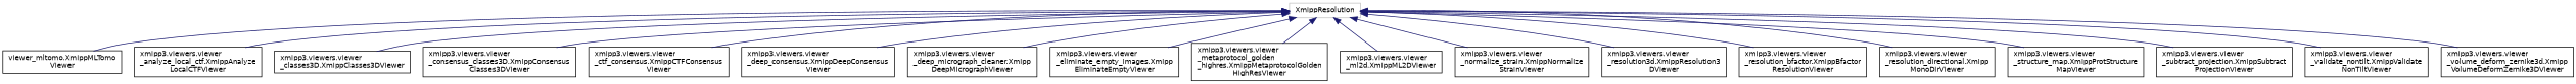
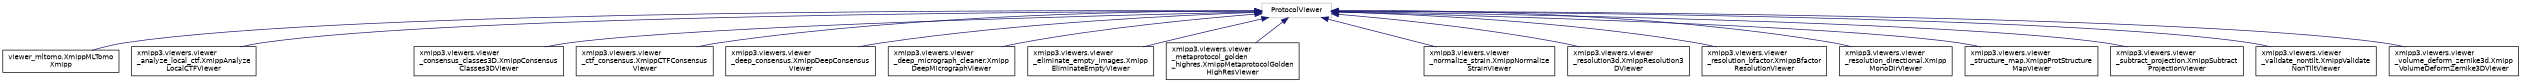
  digraph {
    rankdir=TB
    node [color=black fillcolor=white fontname=Helvetica fontsize=10 shape=record style=filled]
    edge [color=midnightblue dir=back fontname=Helvetica fontsize=10 labelfontname=Helvetica labelfontsize=10 style=solid]
-   n1 [color=grey75 height=0.2 label=XmippResolution width=0.4]
-   n2 [height=0.2 label="viewer_mltomo.XmippMLTomo\lViewer" width=0.4]
+   n1 [color=grey75 height=0.2 label=ProtocolViewer width=0.4]
+   n2 [height=0.2 label="viewer_mltomo.XmippMLTomo\lXmipp" width=0.4]
    n3 [height=0.2 label="xmipp3.viewers.viewer\l_analyze_local_ctf.XmippAnalyze\lLocalCTFViewer" width=0.4]
-   n4 [height=0.2 label="xmipp3.viewers.viewer\l_classes3D.XmippClasses3DViewer" width=0.4]
    n5 [height=0.2 label="xmipp3.viewers.viewer\l_consensus_classes3D.XmippConsensus\lClasses3DViewer" width=0.4]
    n6 [height=0.2 label="xmipp3.viewers.viewer\l_ctf_consensus.XmippCTFConsensus\lViewer" width=0.4]
    n7 [height=0.2 label="xmipp3.viewers.viewer\l_deep_consensus.XmippDeepConsensus\lViewer" width=0.4]
    n8 [height=0.2 label="xmipp3.viewers.viewer\l_deep_micrograph_cleaner.Xmipp\lDeepMicrographViewer" width=0.4]
    n9 [height=0.2 label="xmipp3.viewers.viewer\l_eliminate_empty_images.Xmipp\lEliminateEmptyViewer" width=0.4]
    n10 [height=0.2 label="xmipp3.viewers.viewer\l_metaprotocol_golden\l_highres.XmippMetaprotocolGolden\lHighResViewer" width=0.4]
-   n11 [height=0.2 label="xmipp3.viewers.viewer\l_ml2d.XmippML2DViewer" width=0.4]
    n12 [height=0.2 label="xmipp3.viewers.viewer\l_normalize_strain.XmippNormalize\lStrainViewer" width=0.4]
    n13 [height=0.2 label="xmipp3.viewers.viewer\l_resolution3d.XmippResolution3\lDViewer" width=0.4]
    n14 [height=0.2 label="xmipp3.viewers.viewer\l_resolution_bfactor.XmippBfactor\lResolutionViewer" width=0.4]
    n15 [height=0.2 label="xmipp3.viewers.viewer\l_resolution_directional.Xmipp\lMonoDirViewer" width=0.4]
    n16 [height=0.2 label="xmipp3.viewers.viewer\l_structure_map.XmippProtStructure\lMapViewer" width=0.4]
    n17 [height=0.2 label="xmipp3.viewers.viewer\l_subtract_projection.XmippSubtract\lProjectionViewer" width=0.4]
    n18 [height=0.2 label="xmipp3.viewers.viewer\l_validate_nontilt.XmippValidate\lNonTiltViewer" width=0.4]
    n19 [height=0.2 label="xmipp3.viewers.viewer\l_volume_deform_zernike3d.Xmipp\lVolumeDeformZernike3DViewer" width=0.4]
    n1 -> n2
    n1 -> n3
-   n1 -> n4
    n1 -> n5
    n1 -> n6
    n1 -> n7
    n1 -> n8
    n1 -> n9
    n1 -> n10
-   n1 -> n11
    n1 -> n12
    n1 -> n13
    n1 -> n14
    n1 -> n15
    n1 -> n16
    n1 -> n17
    n1 -> n18
    n1 -> n19
  }
